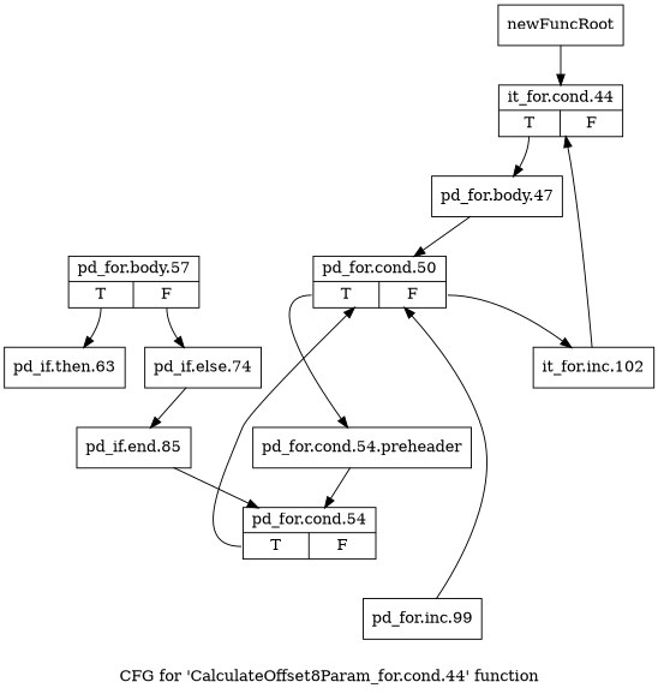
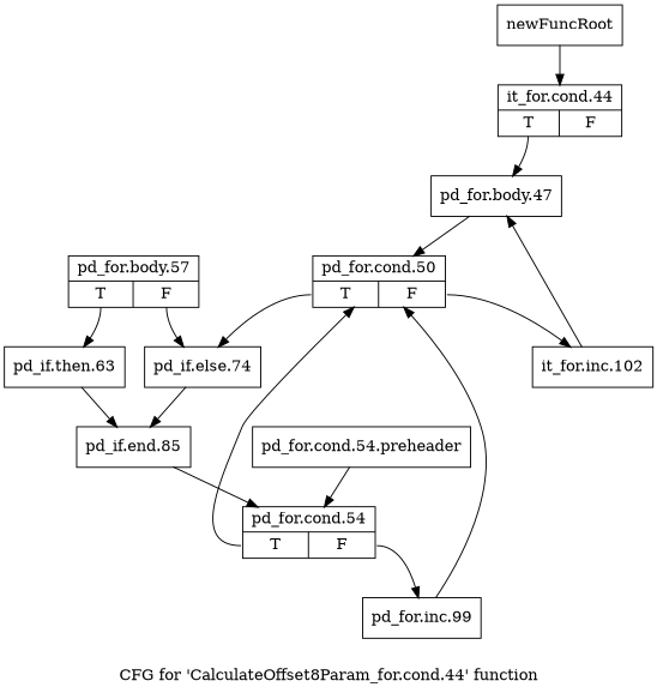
  digraph {
    label="CFG for 'CalculateOffset8Param_for.cond.44' function"
    node [shape=record]
    n1 [label="{newFuncRoot}"]
    n2 [label="{it_for.cond.44|{<s0>T|<s1>F}}"]
    n3 [label="{pd_for.body.47}"]
    n4 [label="{pd_for.cond.50|{<s0>T|<s1>F}}"]
    n5 [label="{pd_for.cond.54.preheader}"]
    n6 [label="{it_for.inc.102}"]
    n7 [label="{pd_for.cond.54|{<s0>T|<s1>F}}"]
    n8 [label="{pd_for.inc.99}"]
    n9 [label="{pd_for.body.57|{<s0>T|<s1>F}}"]
    n10 [label="{pd_if.then.63}"]
    n11 [label="{pd_if.else.74}"]
    n12 [label="{pd_if.end.85}"]
    n1 -> n2
    n2 -> n3 [tailport=s0]
    n3 -> n4
-   n4 -> n5 [tailport=s0]
+   n4 -> n11 [tailport=s0]
    n4 -> n6 [tailport=s1]
    n5 -> n7
-   n6 -> n2
+   n6 -> n3
    n7 -> n4 [tailport=s0]
+   n7 -> n8 [tailport=s1]
    n8 -> n4
    n9 -> n10 [tailport=s0]
    n9 -> n11 [tailport=s1]
+   n10 -> n12
    n11 -> n12
    n12 -> n7
  }
